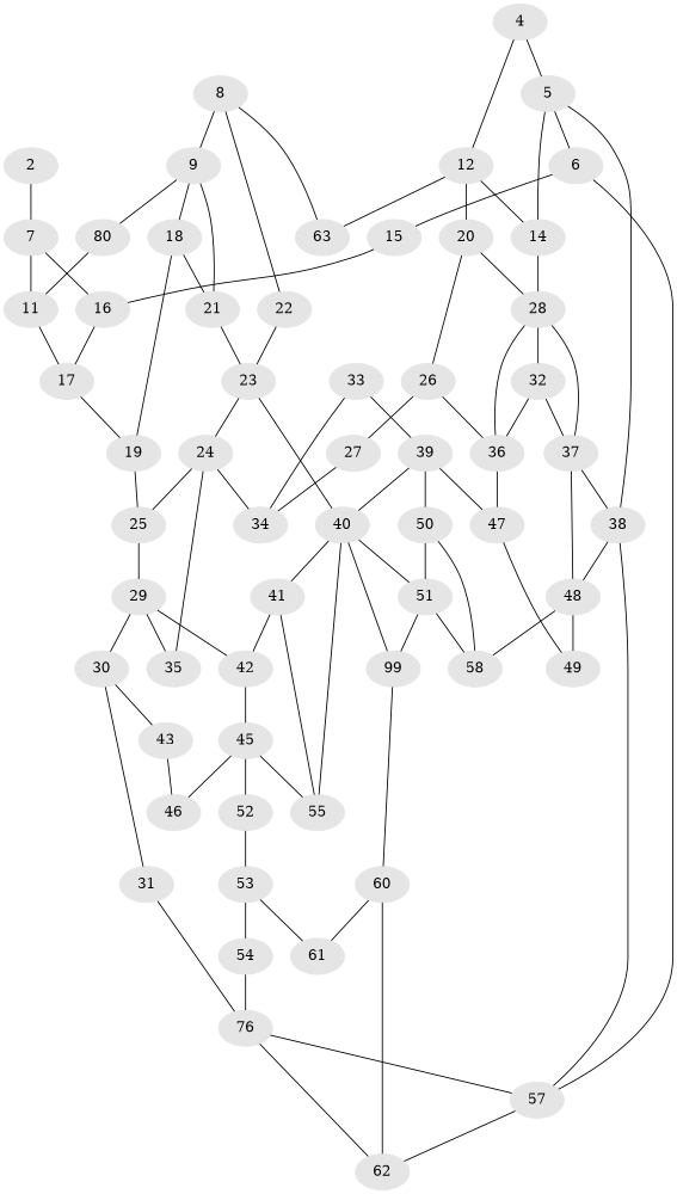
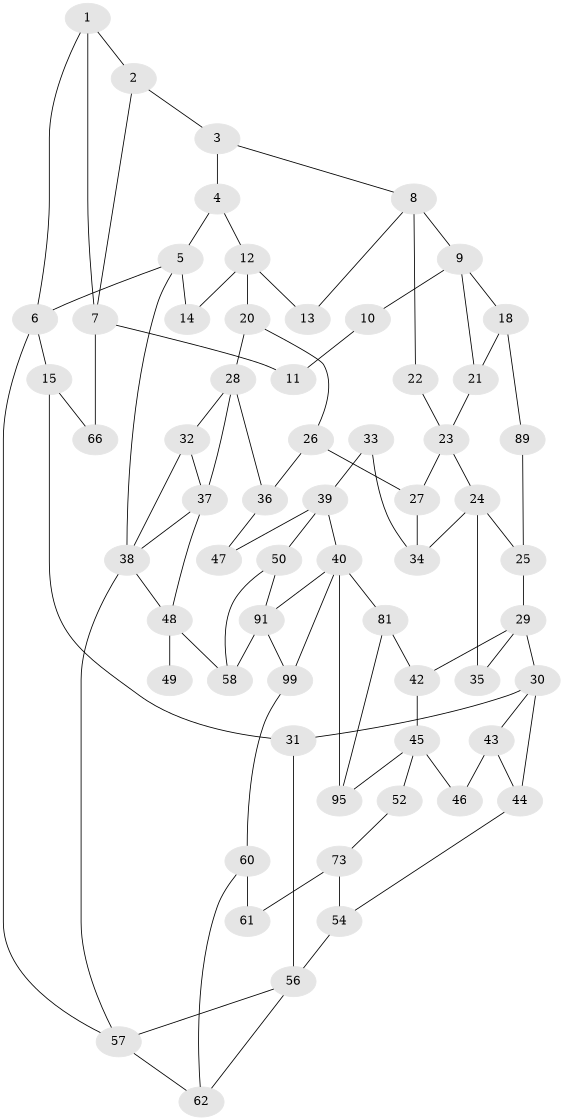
  graph {
    node [color=gray90 style=filled]
    edge [weight=1.0]
+   1
    2
    6
    7
+   3
    15
    57
    11
-   16
+   16 [label=66]
    4
    8
    5
    12
    9
-   13 [label=63]
+   13
    22
    14
    38
    20
    28
    48
    31
    62
-   17
-   10 [label=80]
+   10
    18
    21
    23
-   19
+   19 [label=89]
    26
    32
    36
    37
-   56 [label=76]
+   56
    25
    29
    27
    24
    34
    35
    30
    42
    33
    39
    47
    43
+   44
    45
    46
    54
    40
    50
    49
    58
-   41
-   51
-   55
+   41 [label=81]
+   51 [label=91]
+   55 [label=95]
    n58 [label=99]
    60
    52
-   53
+   53 [label=73]
    61
+   1 -- 2
+   1 -- 6
+   1 -- 7
    2 -- 7
+   2 -- 3
    6 -- 15
    6 -- 57
    7 -- 11 [weight=2.0]
    7 -- 16 [weight=2.0]
+   3 -- 4
+   3 -- 8
    15 -- 16
+   15 -- 31
    57 -- 62
-   11 -- 17 [weight=2.0]
-   16 -- 17
    4 -- 5
    4 -- 12
    8 -- 9 [weight=2.0]
    8 -- 13
    8 -- 22
    5 -- 6
    5 -- 14
    5 -- 38
    12 -- 13 [weight=2.0]
    12 -- 14
    12 -- 20 [weight=2.0]
    9 -- 10 [weight=2.0]
    9 -- 18
    9 -- 21
    22 -- 23 [weight=2.0]
-   14 -- 28
    38 -- 57
    38 -- 48
    20 -- 28
    20 -- 26
    28 -- 32
    28 -- 36
    28 -- 37 [weight=2.0]
    48 -- 49 [weight=2.0]
    48 -- 58 [weight=2.0]
    31 -- 56 [weight=2.0]
-   17 -- 19
    10 -- 11 [weight=2.0]
    18 -- 21
    18 -- 19
    21 -- 23
-   23 -- 40
+   23 -- 27
    23 -- 24 [weight=2.0]
    19 -- 25
    26 -- 36
    26 -- 27
-   32 -- 36
+   32 -- 38
    32 -- 37 [weight=2.0]
    36 -- 47
    37 -- 38
    37 -- 48
    56 -- 57
    56 -- 62
    25 -- 29
    29 -- 35
    29 -- 30 [weight=2.0]
    29 -- 42
    27 -- 34
    24 -- 25
    24 -- 34
    24 -- 35 [weight=2.0]
    30 -- 31 [weight=2.0]
    30 -- 43
+   30 -- 44
    42 -- 45
    33 -- 34
    33 -- 39 [weight=2.0]
    39 -- 47
    39 -- 40
    39 -- 50
-   47 -- 49
+   43 -- 44
    43 -- 46
+   44 -- 54
    45 -- 46 [weight=2.0]
    45 -- 55
    45 -- 52 [weight=2.0]
    54 -- 56 [weight=2.0]
    40 -- 41
    40 -- 51
    40 -- 55
    40 -- n58
    50 -- 58
    50 -- 51
    41 -- 42
    41 -- 55
    51 -- 58 [weight=3.0]
    51 -- n58
    n58 -- 60
    60 -- 62
    60 -- 61
    52 -- 53 [weight=2.0]
    53 -- 54 [weight=2.0]
    53 -- 61 [weight=2.0]
  }
